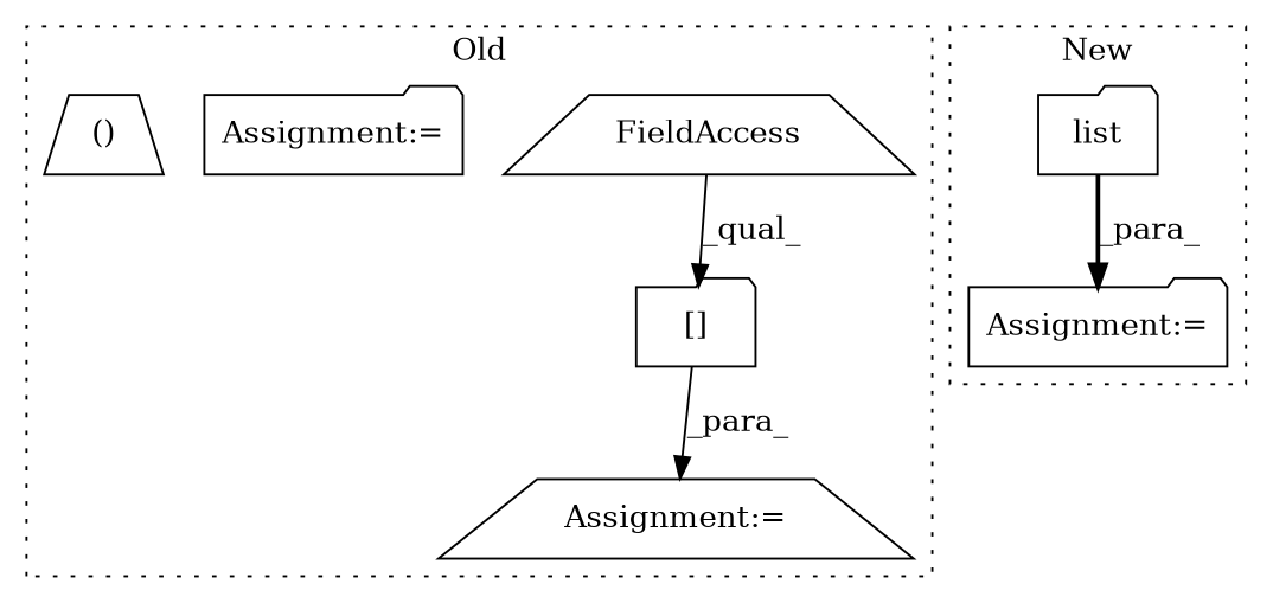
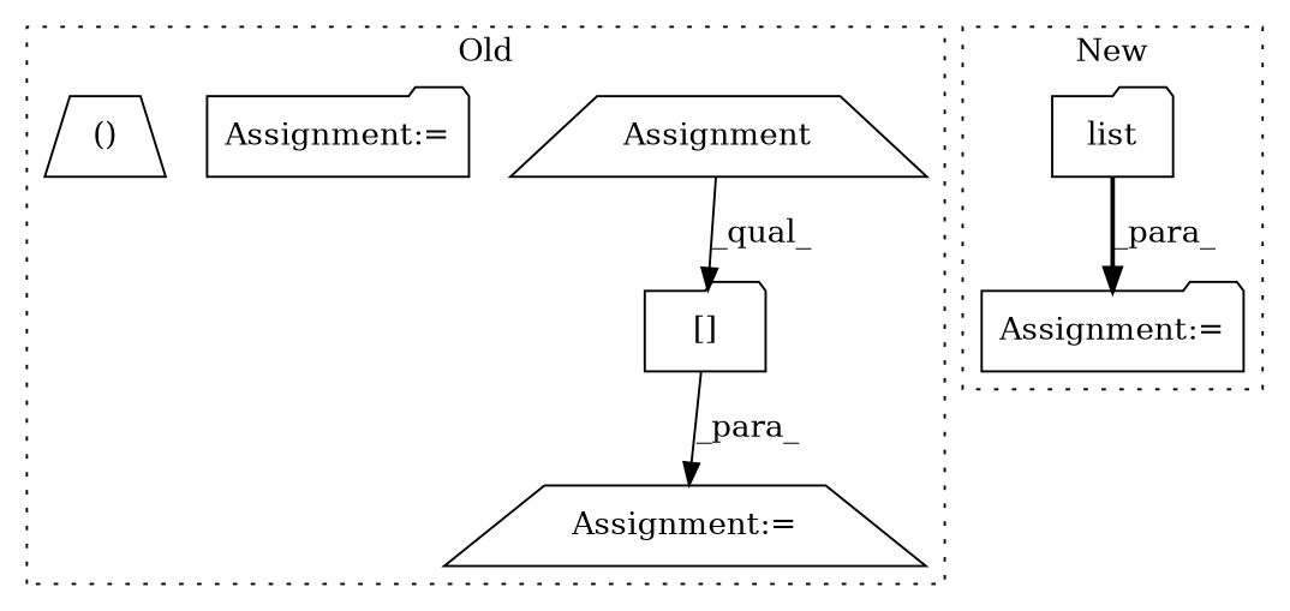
  digraph {
    node [a=7 l=1 shape=folder]
    edge [style=solid]
    n1 [a=2 l="18,1" label="[]" s="4786,4812"]
-   n2 [a=22 l=17 label=FieldAccess s=4786 shape=trapezium]
+   n2 [a=22 l=17 label=Assignment s=4786 shape=trapezium]
    n3 [label="Assignment:=" s=4785 shape=trapezium]
    n4 [label="Assignment:=" s=4612]
    n5 [a=106 l=35 label="()" s=4575 shape=trapezium]
    n6 [a=32 l="5,1" label=list s="5485,5583"]
    n7 [label="Assignment:=" s=6208]
    subgraph cluster_1 {
      label=Old
      style=dotted
      n1
      n2
      n3
      n4
      n5
    }
    subgraph cluster_2 {
      label=New
      style=dotted
      n6
      n7
    }
    n1 -> n3 [label=_para_]
    n2 -> n1 [label=_qual_]
    n6 -> n7 [label=_para_ style=bold]
  }
